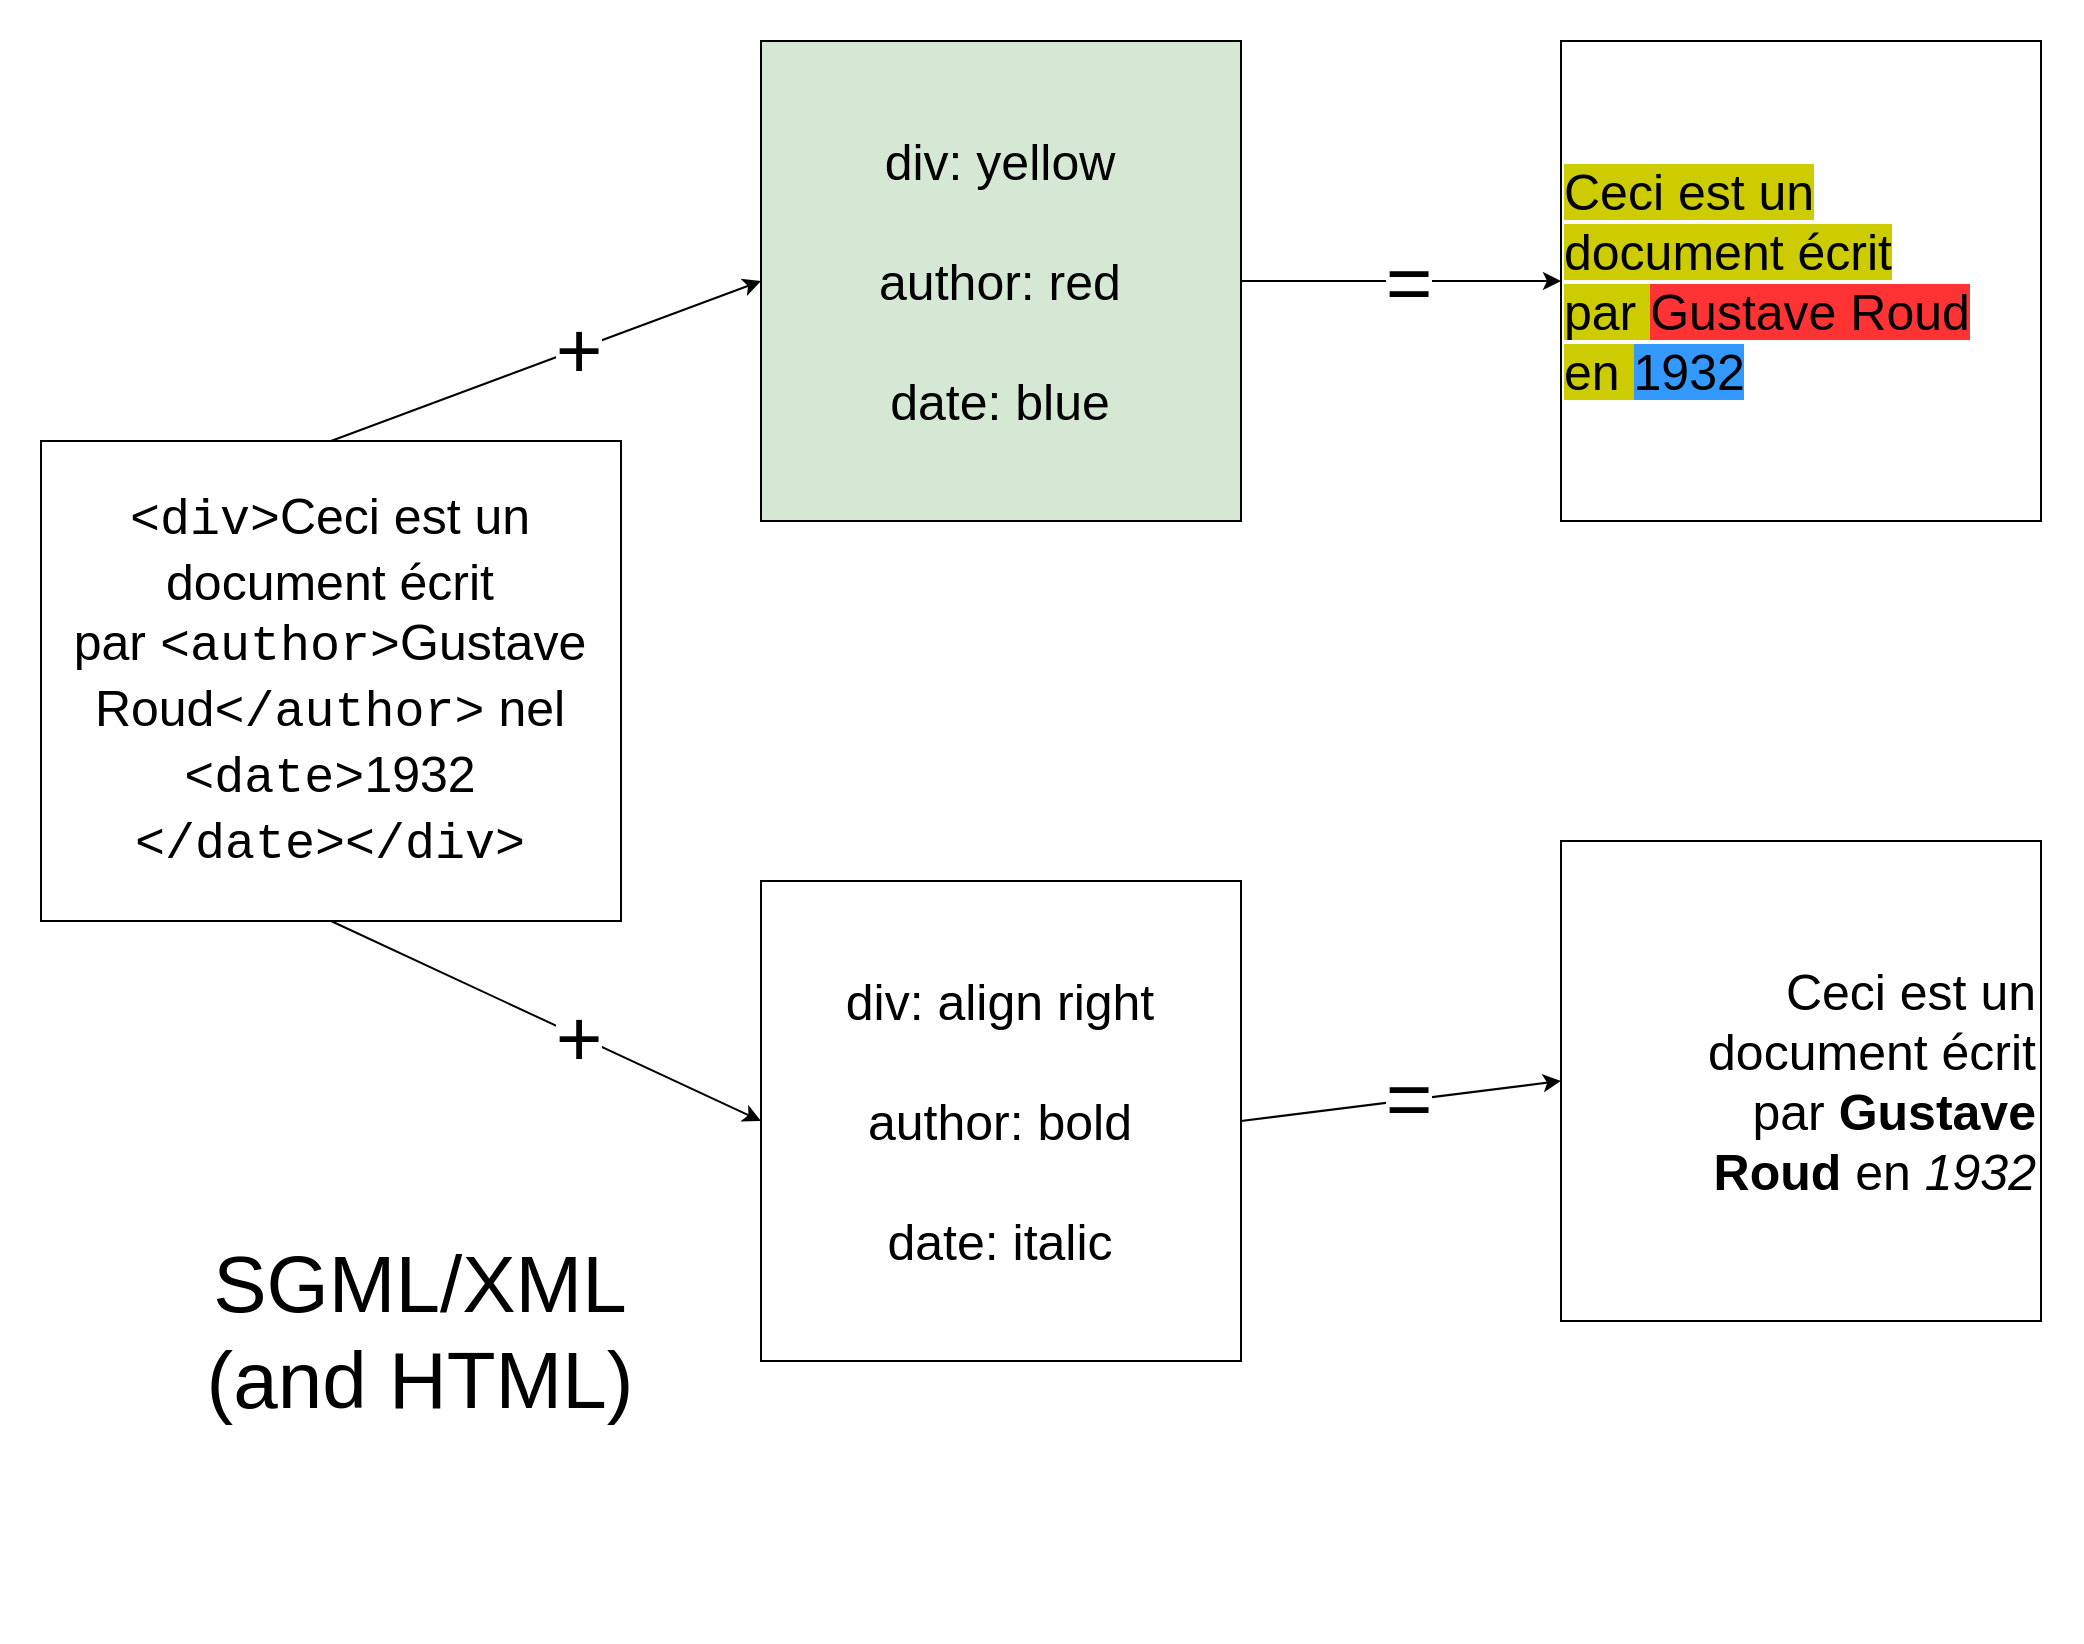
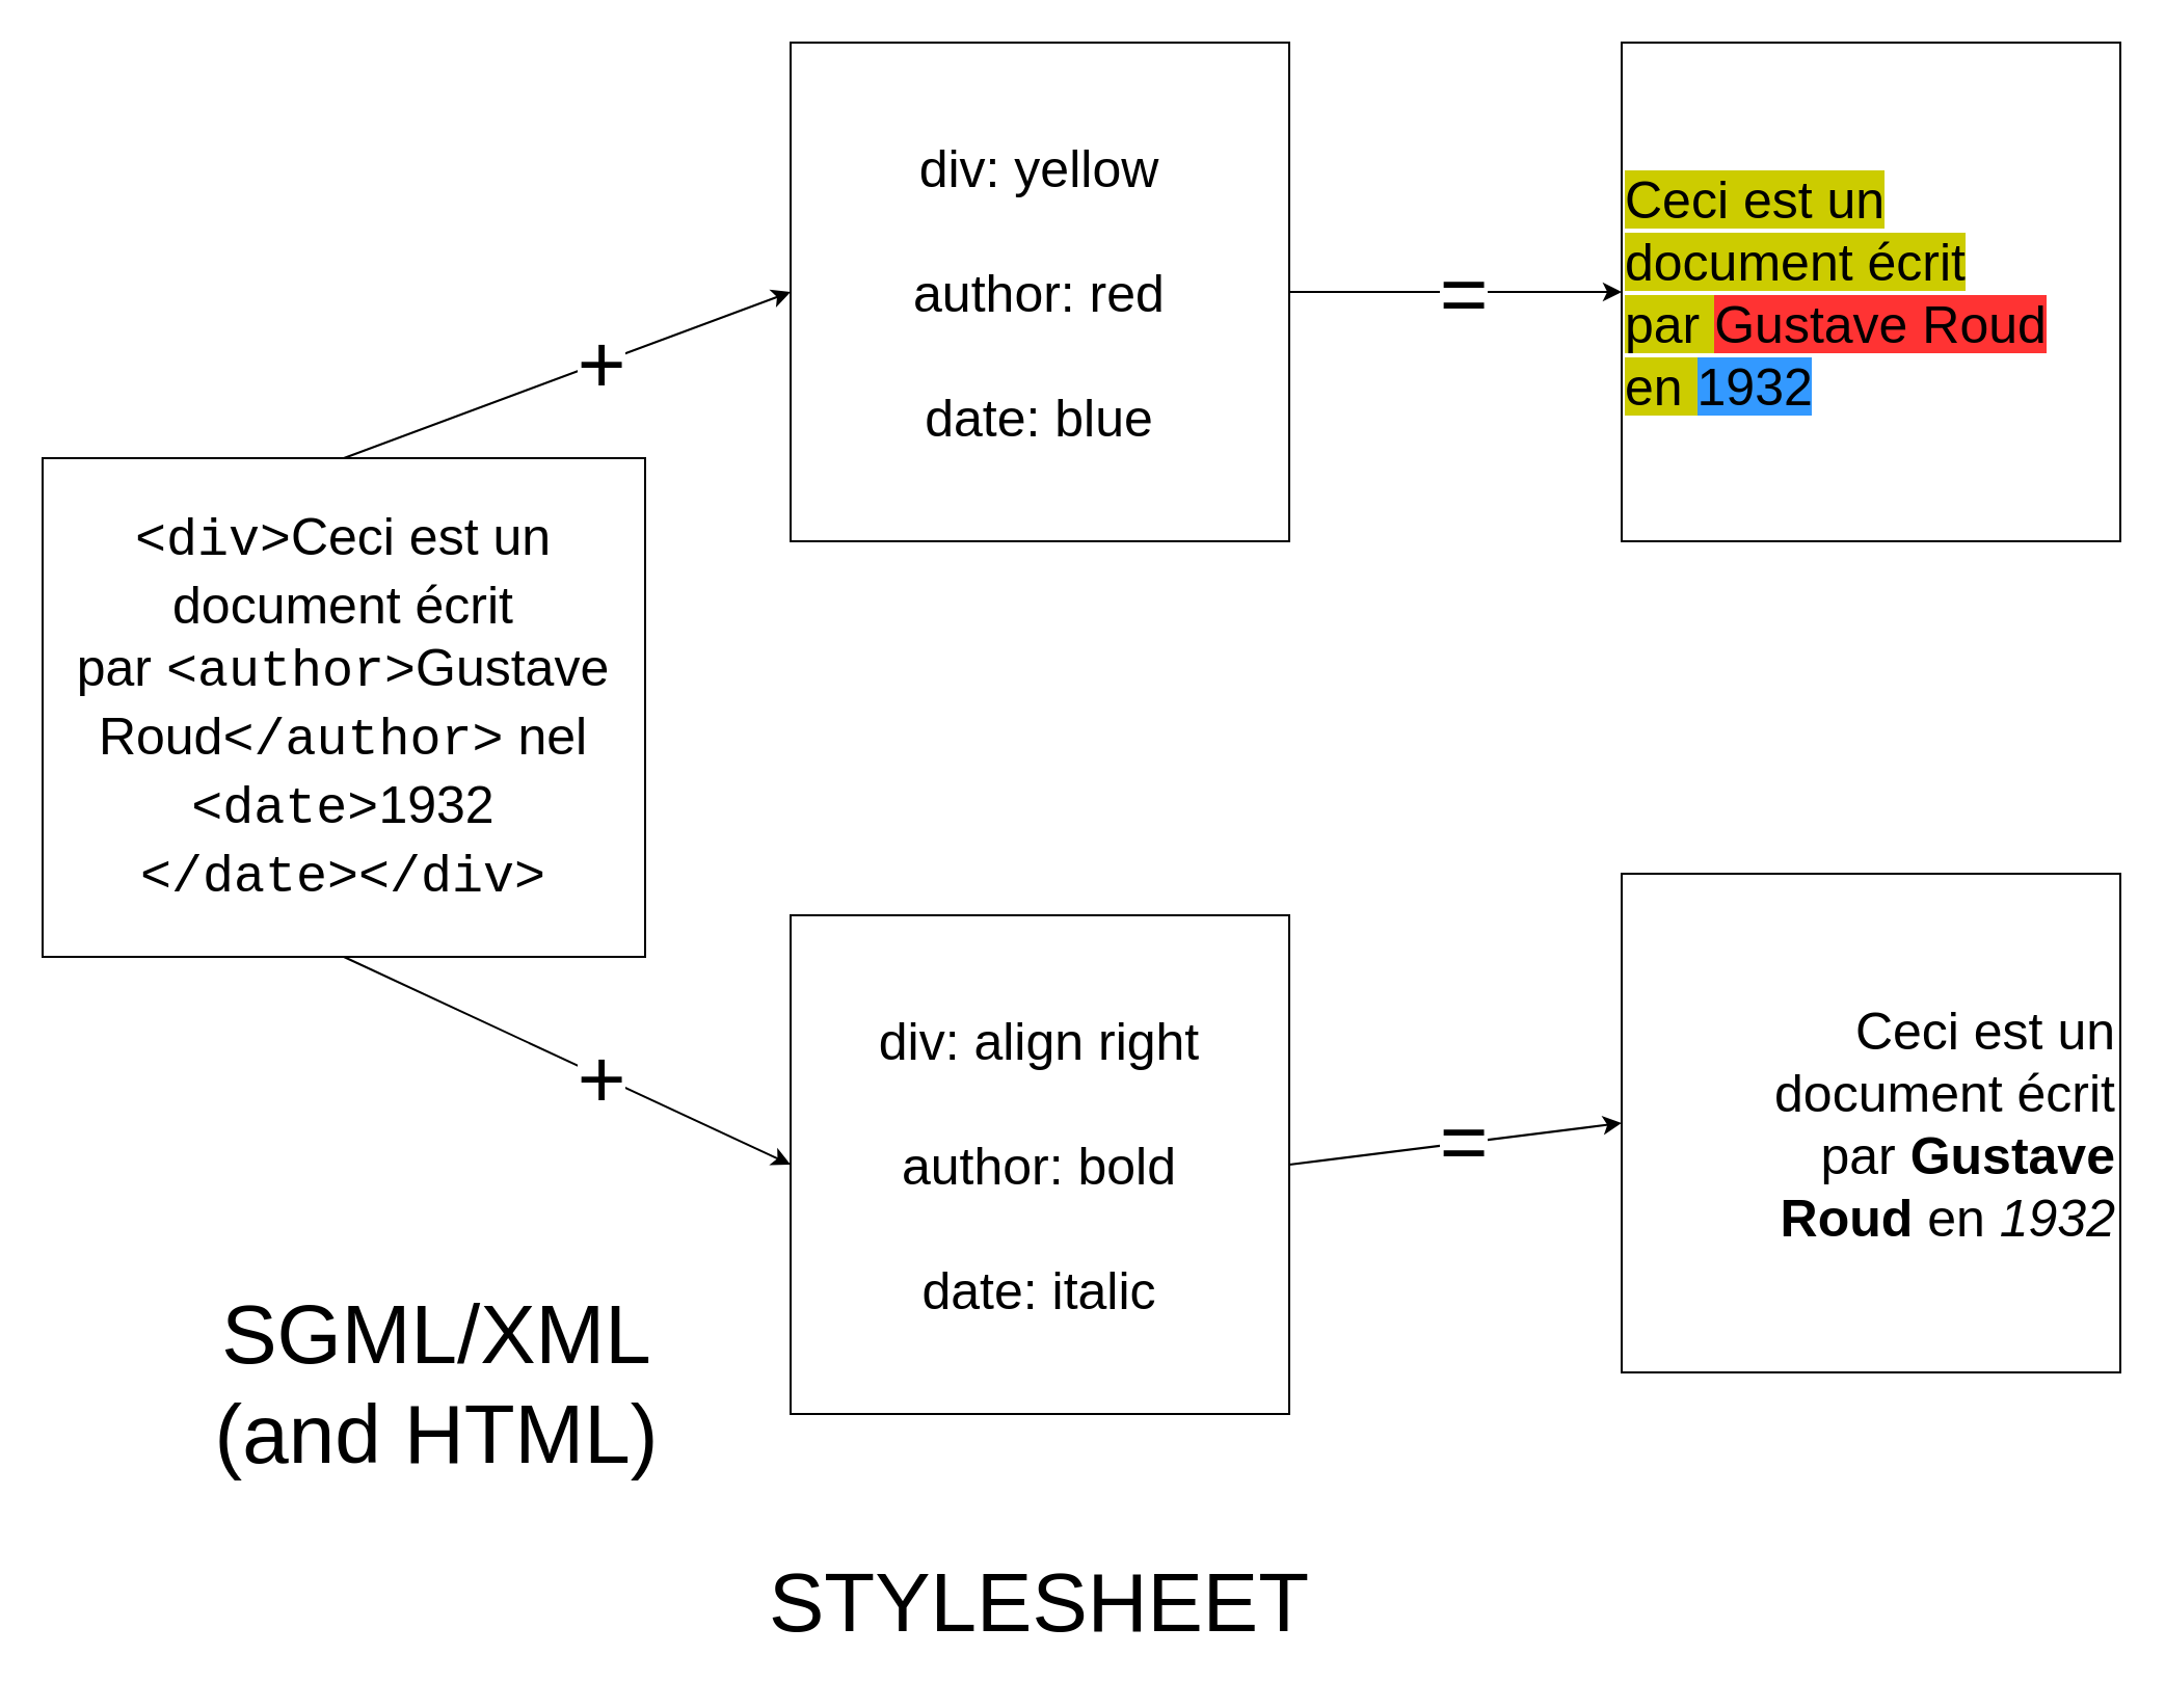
  <mxCell id="0" />
  <mxCell id="1" parent="0" />
  <mxCell id="2" value="&lt;font style=&quot;font-size: 25px&quot;&gt;&lt;font style=&quot;font-size: 25px&quot;&gt;&lt;font face=&quot;Courier New&quot; style=&quot;font-size: 25px&quot;&gt;&amp;lt;div&amp;gt;&lt;/font&gt;&lt;font style=&quot;font-size: 25px&quot;&gt;Ceci est un document écrit par&amp;nbsp;&lt;/font&gt;&lt;/font&gt;&lt;font style=&quot;font-size: 25px&quot;&gt;&lt;font face=&quot;Courier New&quot; style=&quot;font-size: 25px&quot;&gt;&amp;lt;author&amp;gt;&lt;/font&gt;&lt;font style=&quot;font-size: 25px&quot;&gt;Gustave Roud&lt;/font&gt;&lt;font face=&quot;Courier New&quot; style=&quot;font-size: 25px&quot;&gt;&amp;lt;/author&amp;gt;&lt;/font&gt; &lt;font style=&quot;font-size: 25px&quot;&gt;nel&lt;/font&gt; &lt;font face=&quot;Courier New&quot; style=&quot;font-size: 25px&quot;&gt;&amp;lt;date&amp;gt;&lt;/font&gt;&lt;font style=&quot;font-size: 25px&quot;&gt;1932&lt;br&gt;&lt;/font&gt;&lt;font face=&quot;Courier New&quot; style=&quot;font-size: 25px&quot;&gt;&amp;lt;/date&amp;gt;&amp;lt;/div&amp;gt;&lt;/font&gt;&lt;/font&gt;&lt;/font&gt;" style="rounded=0;whiteSpace=wrap;html=1;" parent="1" vertex="1"><mxGeometry x="20" y="220" width="290" height="240" as="geometry" /></mxCell>
- <mxCell id="3" value="&lt;font style=&quot;font-size: 25px&quot;&gt;div: yellow&lt;br&gt;&lt;br&gt;author: red&lt;br&gt;&lt;br&gt;date: blue&lt;br&gt;&lt;/font&gt;" style="rounded=0;whiteSpace=wrap;html=1;fillColor=#d5e8d4;" parent="1" vertex="1"><mxGeometry x="380" y="20" width="240" height="240" as="geometry" /></mxCell>
+ <mxCell id="3" value="&lt;font style=&quot;font-size: 25px&quot;&gt;div: yellow&lt;br&gt;&lt;br&gt;author: red&lt;br&gt;&lt;br&gt;date: blue&lt;br&gt;&lt;/font&gt;" style="rounded=0;whiteSpace=wrap;html=1;" parent="1" vertex="1"><mxGeometry x="380" y="20" width="240" height="240" as="geometry" /></mxCell>
  <mxCell id="4" value="&lt;font style=&quot;font-size: 25px&quot;&gt;div: align right&lt;br&gt;&lt;br&gt;author: bold&lt;br&gt;&lt;br&gt;date: italic&lt;br&gt;&lt;/font&gt;" style="rounded=0;whiteSpace=wrap;html=1;" parent="1" vertex="1"><mxGeometry x="380" y="440" width="240" height="240" as="geometry" /></mxCell>
  <mxCell id="5" value="&lt;font style=&quot;font-size: 25px&quot;&gt;&lt;span style=&quot;background-color: rgb(204 , 204 , 0)&quot;&gt;Ceci est un document écrit par&amp;nbsp;&lt;/span&gt;&lt;span style=&quot;background-color: rgb(255 , 51 , 51)&quot;&gt;Gustave Roud&lt;/span&gt;&lt;span style=&quot;background-color: rgb(204 , 204 , 0)&quot;&gt; en&amp;nbsp;&lt;/span&gt;&lt;span style=&quot;background-color: rgb(51 , 153 , 255)&quot;&gt;1932&lt;/span&gt;&lt;br&gt;&lt;/font&gt;" style="rounded=0;whiteSpace=wrap;html=1;align=left;" parent="1" vertex="1"><mxGeometry x="780" y="20" width="240" height="240" as="geometry" /></mxCell>
  <mxCell id="6" value="&lt;font style=&quot;font-size: 25px&quot;&gt;&lt;span style=&quot;background-color: rgb(255 , 255 , 255)&quot;&gt;&lt;span style=&quot;text-align: left&quot;&gt;Ceci est un document écrit par&amp;nbsp;&lt;/span&gt;&lt;span style=&quot;text-align: left&quot;&gt;&lt;b&gt;Gustave Roud&lt;/b&gt;&lt;/span&gt;&lt;span style=&quot;text-align: left&quot;&gt;&amp;nbsp;en&amp;nbsp;&lt;/span&gt;&lt;span style=&quot;text-align: left&quot;&gt;&lt;i&gt;1932&lt;/i&gt;&lt;/span&gt;&lt;/span&gt;&lt;br&gt;&lt;/font&gt;" style="rounded=0;whiteSpace=wrap;html=1;align=right;" parent="1" vertex="1"><mxGeometry x="780" y="420" width="240" height="240" as="geometry" /></mxCell>
  <mxCell id="7" value="&lt;font style=&quot;font-size: 40px&quot;&gt;SGML/XML&lt;br&gt;(and HTML)&lt;/font&gt;" style="rounded=0;whiteSpace=wrap;html=1;strokeColor=none;" parent="1" vertex="1"><mxGeometry x="80" y="635" width="260" height="60" as="geometry" /></mxCell>
+ <mxCell id="8" value="&lt;font style=&quot;font-size: 40px&quot;&gt;STYLESHEET&lt;/font&gt;" style="rounded=0;whiteSpace=wrap;html=1;strokeColor=none;" parent="1" vertex="1"><mxGeometry x="440" y="740" width="120" height="60" as="geometry" /></mxCell>
  <mxCell id="9" value="" style="endArrow=classic;html=1;entryX=0;entryY=0.5;entryDx=0;entryDy=0;exitX=0.5;exitY=0;exitDx=0;exitDy=0;" parent="1" source="2" target="3" edge="1"><mxGeometry width="50" height="50" relative="1" as="geometry"><mxPoint x="20" y="870" as="sourcePoint" /><mxPoint x="70" y="820" as="targetPoint" /></mxGeometry></mxCell>
  <mxCell id="10" value="&lt;font style=&quot;font-size: 40px&quot;&gt;+&lt;/font&gt;" style="text;html=1;resizable=0;points=[];align=center;verticalAlign=middle;labelBackgroundColor=#ffffff;" parent="9" vertex="1" connectable="0"><mxGeometry x="0.19" y="-4" relative="1" as="geometry"><mxPoint x="-5" y="-3" as="offset" /></mxGeometry></mxCell>
  <mxCell id="11" value="" style="endArrow=classic;html=1;entryX=0;entryY=0.5;entryDx=0;entryDy=0;exitX=0.5;exitY=1;exitDx=0;exitDy=0;" parent="1" source="2" target="4" edge="1"><mxGeometry width="50" height="50" relative="1" as="geometry"><mxPoint x="150" y="230" as="sourcePoint" /><mxPoint x="390" y="150" as="targetPoint" /></mxGeometry></mxCell>
  <mxCell id="12" value="&lt;font style=&quot;font-size: 40px&quot;&gt;+&lt;/font&gt;" style="text;html=1;resizable=0;points=[];align=center;verticalAlign=middle;labelBackgroundColor=#ffffff;" parent="11" vertex="1" connectable="0"><mxGeometry x="0.19" y="-4" relative="1" as="geometry"><mxPoint x="-3" y="-6" as="offset" /></mxGeometry></mxCell>
  <mxCell id="13" value="" style="endArrow=classic;html=1;entryX=0;entryY=0.5;entryDx=0;entryDy=0;exitX=1;exitY=0.5;exitDx=0;exitDy=0;" parent="1" source="3" target="5" edge="1"><mxGeometry width="50" height="50" relative="1" as="geometry"><mxPoint x="150" y="230" as="sourcePoint" /><mxPoint x="390" y="150" as="targetPoint" /></mxGeometry></mxCell>
  <mxCell id="14" value="&lt;font style=&quot;font-size: 40px&quot;&gt;=&lt;/font&gt;" style="text;html=1;resizable=0;points=[];align=center;verticalAlign=middle;labelBackgroundColor=#ffffff;" parent="13" vertex="1" connectable="0"><mxGeometry x="0.19" y="-4" relative="1" as="geometry"><mxPoint x="-12" y="-5" as="offset" /></mxGeometry></mxCell>
  <mxCell id="15" value="" style="endArrow=classic;html=1;entryX=0;entryY=0.5;entryDx=0;entryDy=0;exitX=1;exitY=0.5;exitDx=0;exitDy=0;" parent="1" source="4" target="6" edge="1"><mxGeometry width="50" height="50" relative="1" as="geometry"><mxPoint x="630" y="150" as="sourcePoint" /><mxPoint x="790" y="150" as="targetPoint" /></mxGeometry></mxCell>
  <mxCell id="16" value="&lt;font style=&quot;font-size: 40px&quot;&gt;=&lt;/font&gt;" style="text;html=1;resizable=0;points=[];align=center;verticalAlign=middle;labelBackgroundColor=#ffffff;" parent="15" vertex="1" connectable="0"><mxGeometry x="0.19" y="-4" relative="1" as="geometry"><mxPoint x="-12" y="-5" as="offset" /></mxGeometry></mxCell>
